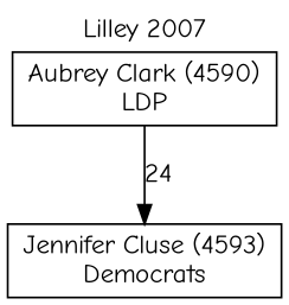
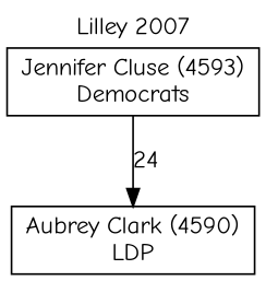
  digraph {
    label="Lilley 2007"
    labelloc=t
    mclimit=10
    fontname="Comic Neue"
    node [shape=box fontname="Comic Neue"]
    n1 [label="Jennifer Cluse (4593)\nDemocrats"]
    n2 [label="Aubrey Clark (4590)\nLDP"]
-   n2 -> n1 [label=24 fontname="Comic Neue"]
+   n1 -> n2 [label=24 fontname="Comic Neue"]
  }
